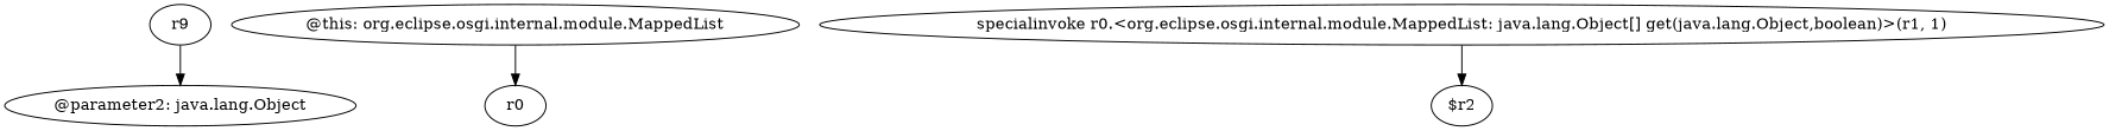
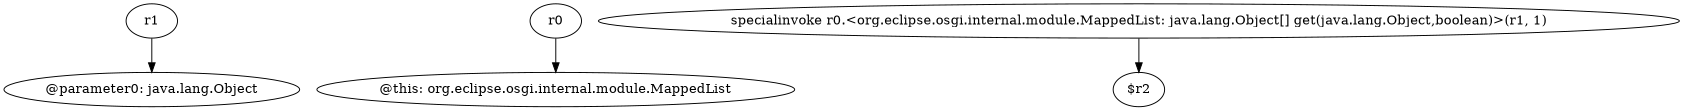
  digraph {
-   n1 [label="@parameter2: java.lang.Object"]
-   n2 [label=r9]
+   n1 [label="@parameter0: java.lang.Object"]
+   n2 [label=r1]
    n3 [label="@this: org.eclipse.osgi.internal.module.MappedList"]
    n4 [label=r0]
    n5 [label="specialinvoke r0.<org.eclipse.osgi.internal.module.MappedList: java.lang.Object[] get(java.lang.Object,boolean)>(r1, 1)"]
    n6 [label="$r2"]
    n2 -> n1
-   n3 -> n4
+   n4 -> n3
    n5 -> n6
  }
